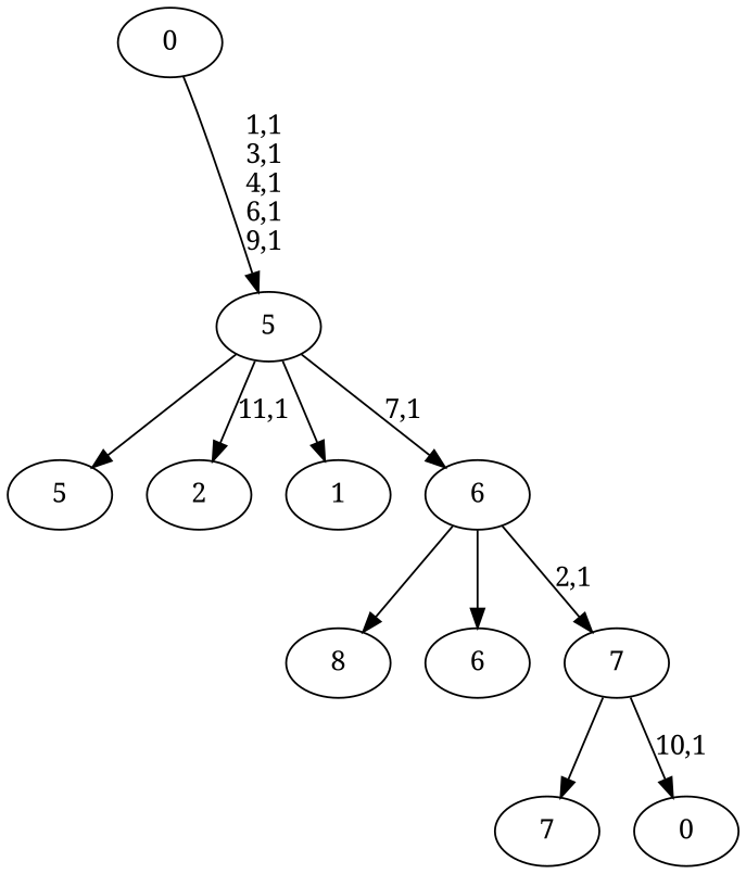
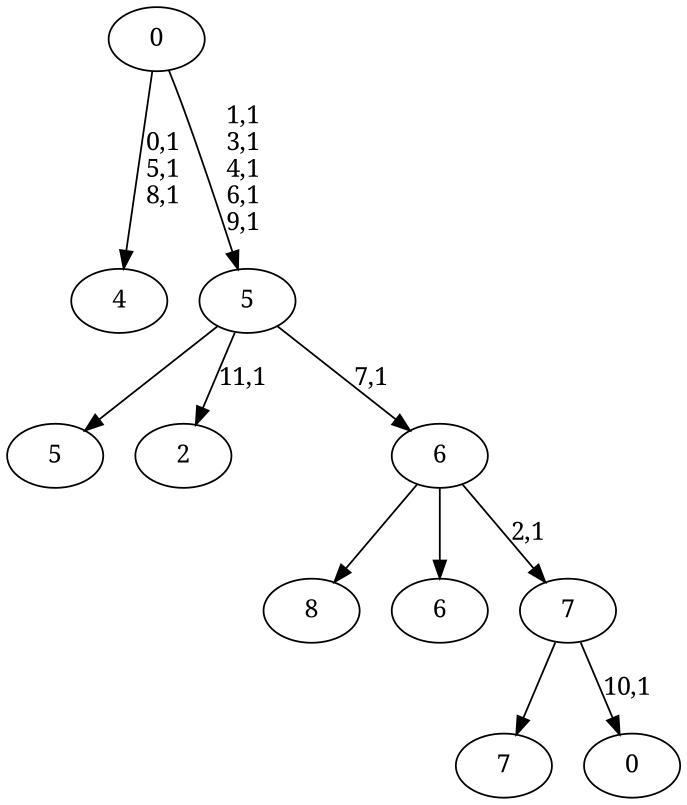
  digraph {
    fontname="Noto Serif"
    node [fontname="Noto Serif"]
    edge [fontname="Noto Serif"]
    n1 [label=8]
    n2 [label=7]
    n3 [label=6]
    n4 [label=5]
+   n5 [label=4]
    n6 [label=2]
-   n7 [label=1]
    n8 [label=0]
    7
    6
    5
    0
    7 -> n2
    7 -> n8 [label="10,1"]
    6 -> n1
    6 -> n3
    6 -> 7 [label="2,1"]
    5 -> n4
    5 -> n6 [label="11,1"]
-   5 -> n7
    5 -> 6 [label="7,1"]
+   0 -> n5 [label="0,1\n5,1\n8,1"]
    0 -> 5 [label="1,1\n3,1\n4,1\n6,1\n9,1"]
  }
